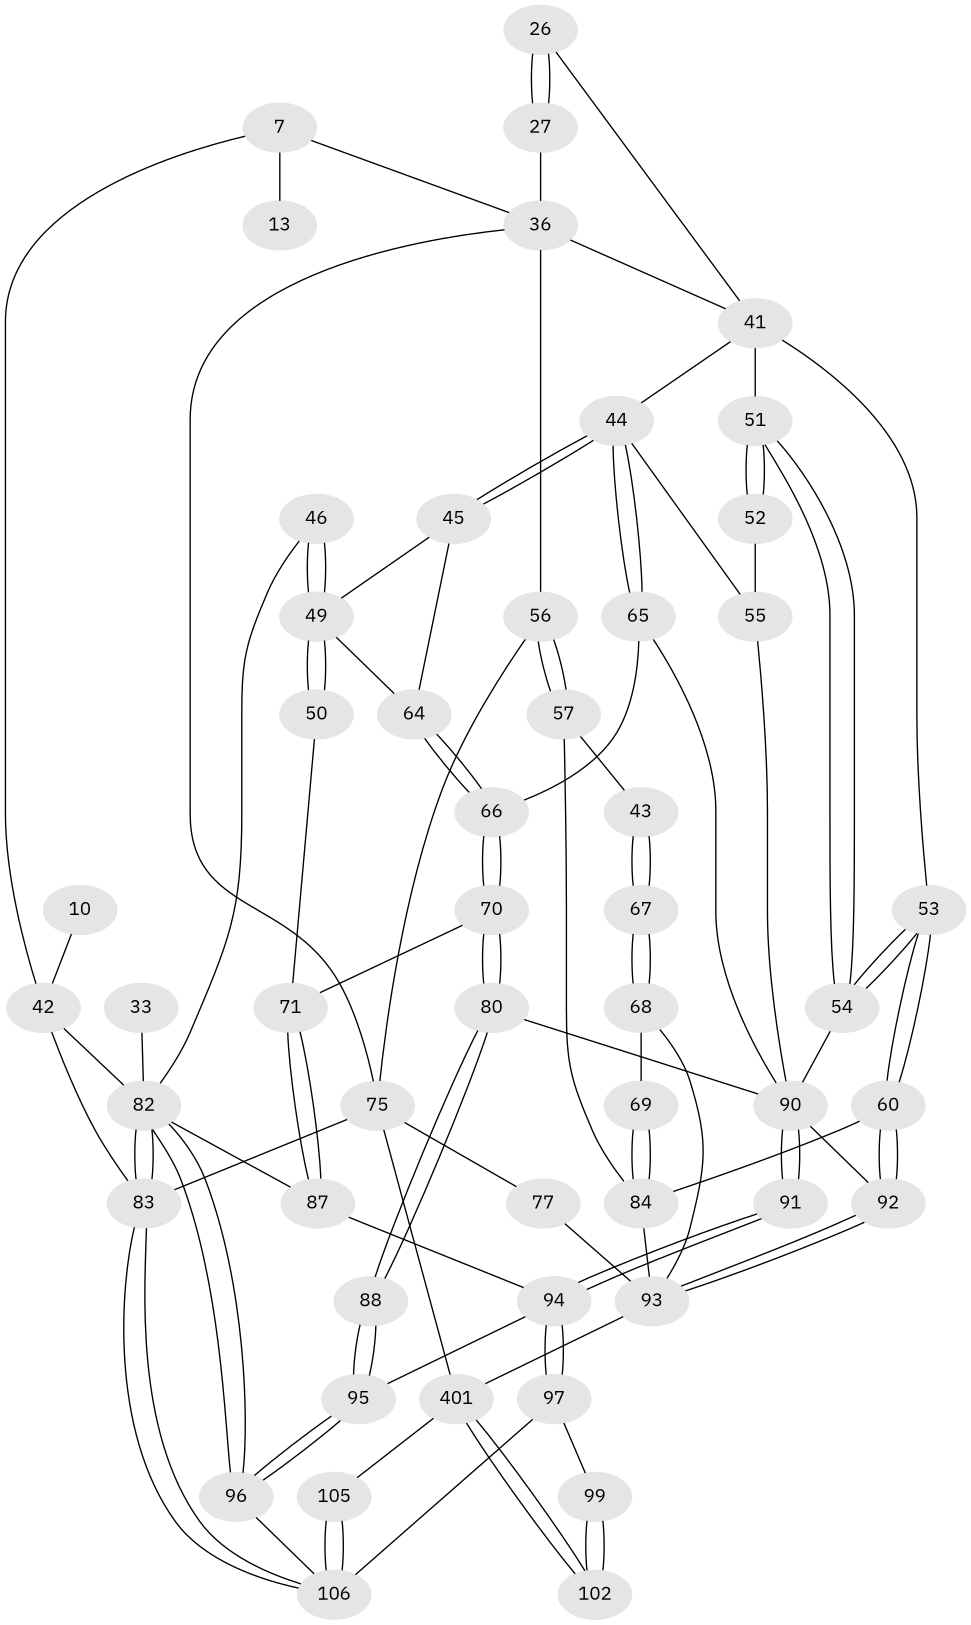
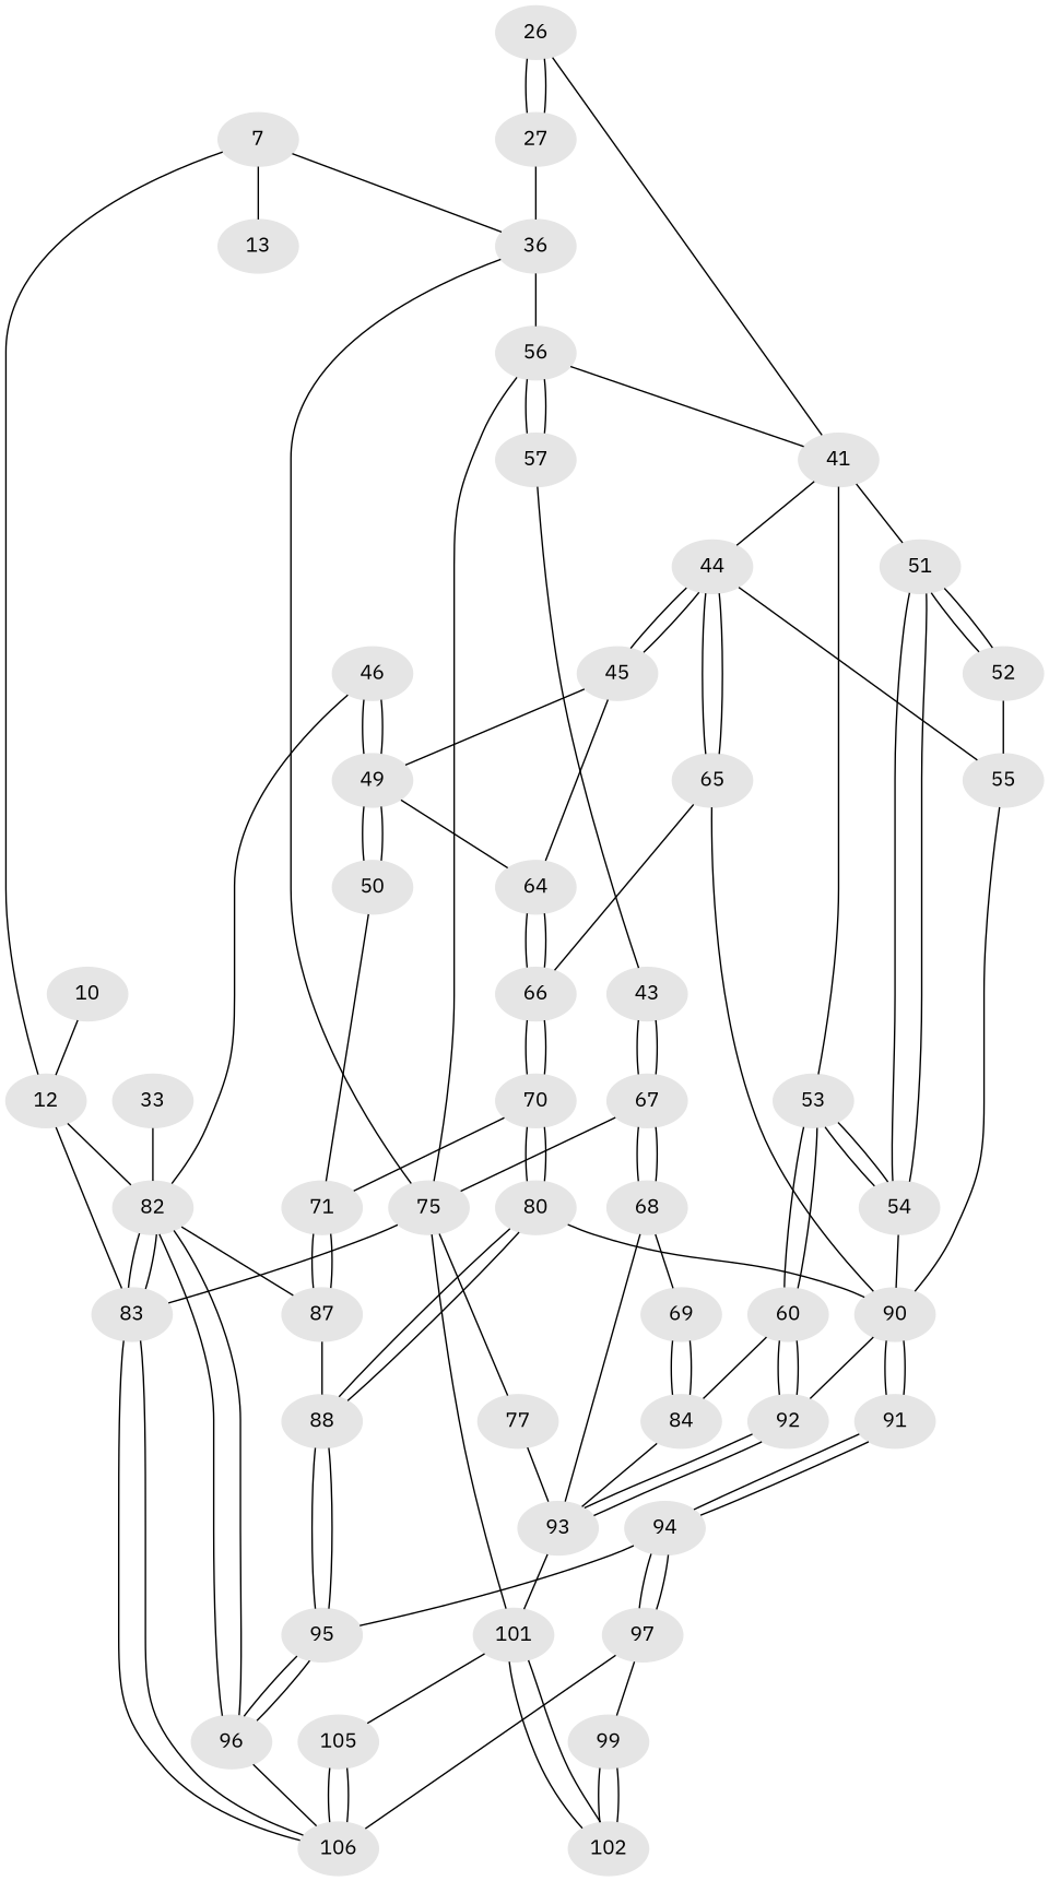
  graph {
    fontname="IBM Plex Sans"
    node [color=gray90 fontname="IBM Plex Sans" style=filled]
    edge [fontname="IBM Plex Sans"]
    n1 [label=7 super="+2"]
-   12 [super="+11+9" label=42]
+   12 [super="+11+9"]
    13
    36 [super="+21+20+14"]
    82 [super="+81+32"]
    83 [super="+5"]
    41 [super="+25+24+38"]
    56 [super="+19"]
    75 [super="+4+61"]
    10
    44 [super="+43"]
    51 [super="+42+40"]
    53
    87
    96
    106 [super="+104+103"]
    27 [super="+22"]
    26
    33
    57
    77 [super="+76"]
-   101 [super="+100" label=401]
+   101 [super="+100"]
    45
    55
    65
    52
    54
    60
    64
    49
    90 [super="+89+72+79"]
    66
    46
    50
    71
    84 [super="+59+58"]
    92
    91
    n39 [label=43]
    67 [super="+62"]
    93 [super="+86+85+78"]
    68
    70
    80
    69
    88
    102
    105
    95
    94
    97
    99 [super="+98"]
    n1 -- 12
    n1 -- 13 [weight=2]
    n1 -- 36
    12 -- 82
    12 -- 83
-   36 -- 41
+   56 -- 41
    36 -- 56 [weight=2]
    36 -- 75
    82 -- 83 [weight=2]
    82 -- 83
    82 -- 87
    82 -- 96
    82 -- 96
    83 -- 106
    83 -- 106
    41 -- 44
    41 -- 51 [weight=3]
    41 -- 53
    56 -- 75
    56 -- 57
    56 -- 57
    75 -- 83 [weight=2]
    75 -- 77 [weight=2]
    75 -- 101
    10 -- 12 [weight=2]
    44 -- 45
    44 -- 45
    44 -- 55
    44 -- 65
    44 -- 65
    51 -- 52 [weight=2]
    51 -- 52
    51 -- 54
    51 -- 54
    53 -- 54
    53 -- 54
    53 -- 60
    53 -- 60
-   87 -- 94
+   87 -- 88
    96 -- 106
    27 -- 36 [weight=2]
    26 -- 41
    26 -- 27 [weight=2]
    26 -- 27
    33 -- 82 [weight=3]
-   57 -- 84
    57 -- n39
    77 -- 93 [weight=2]
    101 -- 102
    101 -- 102
    101 -- 105
    45 -- 64
    45 -- 49
    55 -- 90
    65 -- 90
    65 -- 66
    52 -- 55
    54 -- 90
    60 -- 84
    60 -- 92
    60 -- 92
    64 -- 66
    64 -- 66
    49 -- 64
    49 -- 50
    49 -- 50
    90 -- 92
    90 -- 91 [weight=2]
    90 -- 91
    66 -- 70
    66 -- 70
    46 -- 82
    46 -- 49
    46 -- 49
    50 -- 71
    71 -- 87
    71 -- 87
    84 -- 93
    92 -- 93
    92 -- 93
    91 -- 94
    91 -- 94
    n39 -- 67 [weight=2]
    n39 -- 67
+   67 -- 75
    67 -- 68
    67 -- 68
    93 -- 101
    68 -- 93
    68 -- 69
    70 -- 71
    70 -- 80
    70 -- 80
    80 -- 90
    80 -- 88
    80 -- 88
    69 -- 84 [weight=2]
    69 -- 84
    88 -- 95
    88 -- 95
    105 -- 106 [weight=2]
    105 -- 106
    95 -- 96
    95 -- 96
    94 -- 95
    94 -- 97
    94 -- 97
    97 -- 106
    97 -- 99
    99 -- 102 [weight=2]
    99 -- 102
  }
